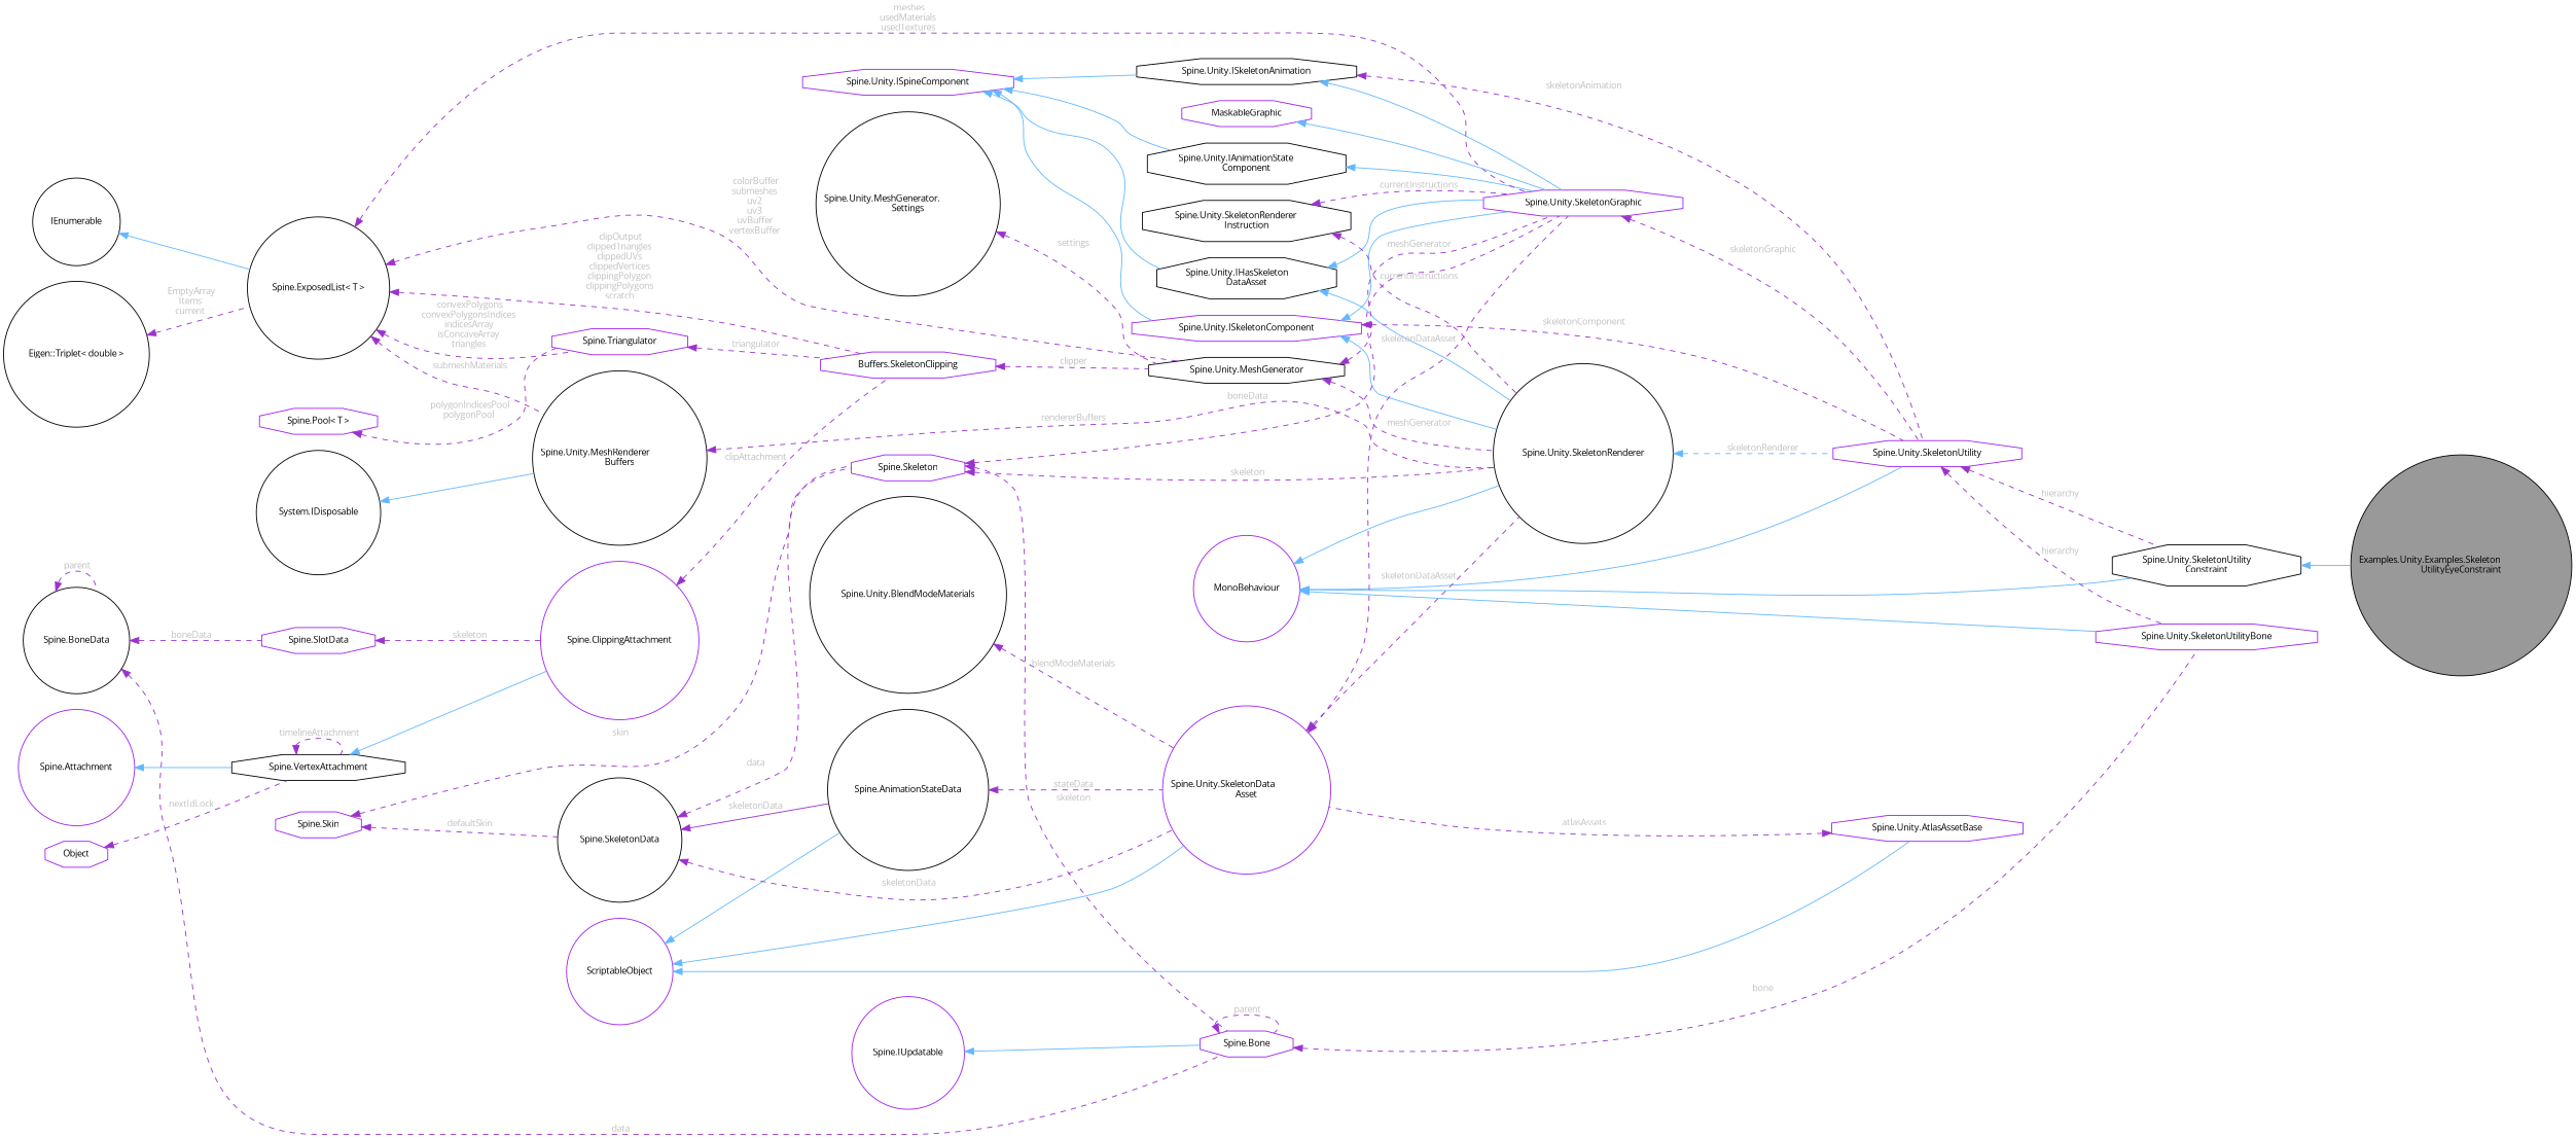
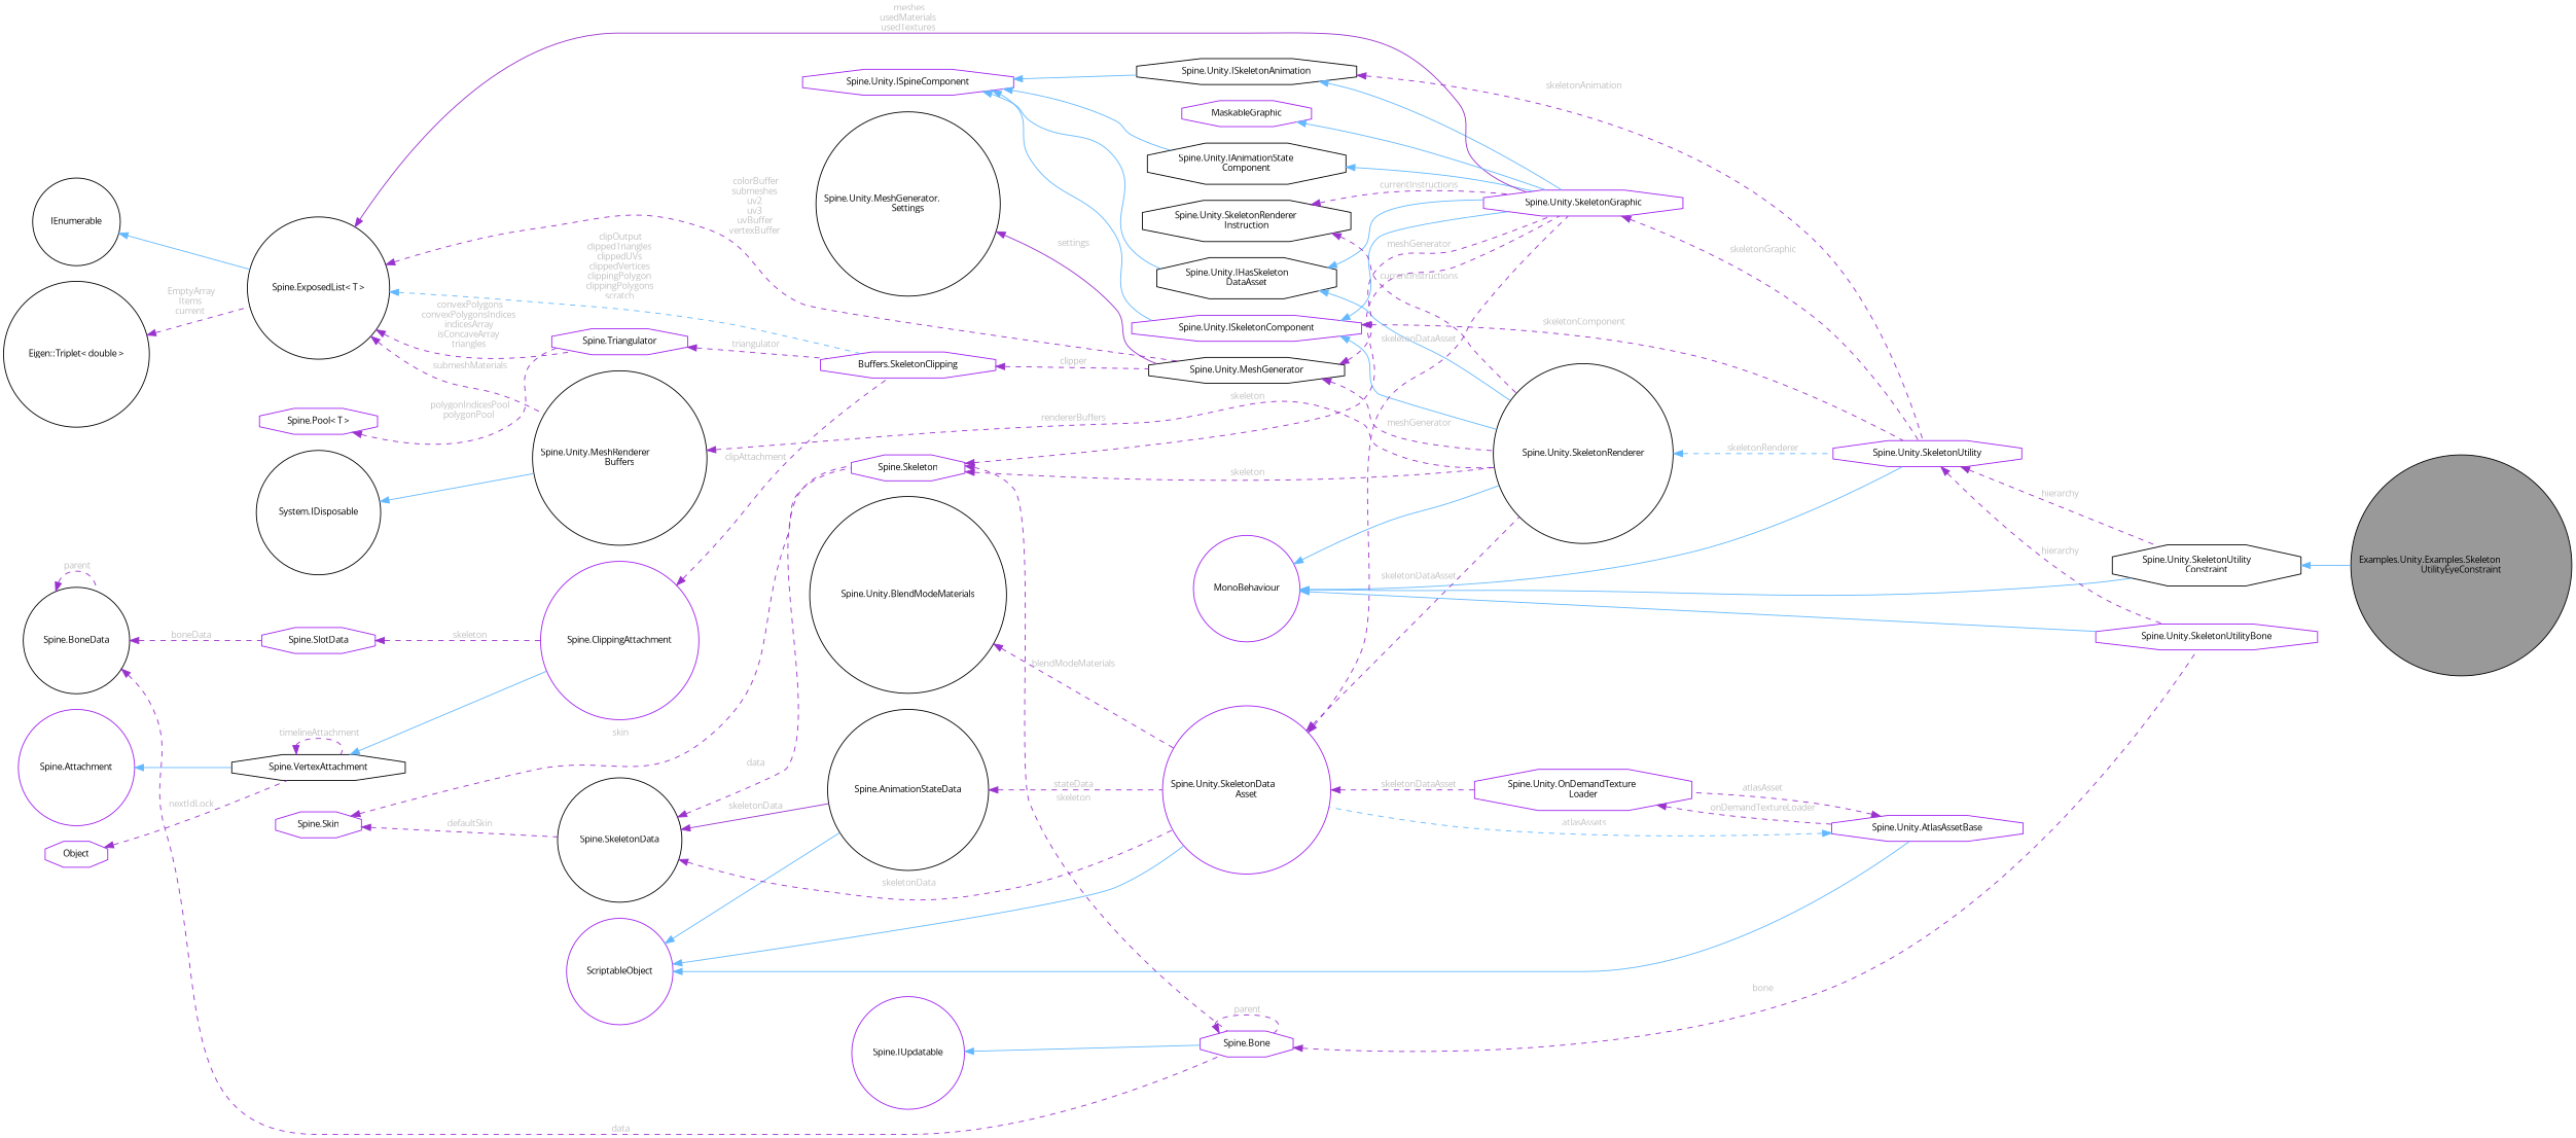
  digraph {
    fontname="Open Sans"
    rankdir=LR
    node [color=purple fillcolor=white fontname="Open Sans" fontsize=10 shape=octagon style=filled]
    edge [color=darkorchid3 dir=back fontname="Open Sans" fontsize=10 labelfontname=Helvetica labelfontsize=10 style=dashed fontcolor=grey]
    n1 [color=black fillcolor=grey60 fontcolor=black height=0.2 label="Examples.Unity.Examples.Skeleton\lUtilityEyeConstraint" shape=circle width=0.4]
    n2 [color=black height=0.2 label="Spine.Unity.SkeletonUtility\lConstraint" width=0.4]
    n3 [height=0.2 label=MonoBehaviour shape=circle width=0.4]
    n4 [height=0.2 label="Spine.Unity.SkeletonUtilityBone" width=0.4]
    n5 [height=0.2 label="Spine.Unity.SkeletonUtility" width=0.4]
    n6 [color=black height=0.2 label="Spine.Unity.SkeletonRenderer" shape=circle width=0.4]
    n7 [height=0.2 label="Spine.Unity.ISkeletonComponent" width=0.4]
    n8 [height=0.2 label="Spine.Unity.SkeletonGraphic" width=0.4]
    n9 [height=0.2 label="Spine.Unity.ISpineComponent" width=0.4]
    n10 [color=black height=0.2 label="Spine.Unity.IHasSkeleton\lDataAsset" width=0.4]
    n11 [color=black height=0.2 label="Spine.Unity.IAnimationState\lComponent" width=0.4]
    n12 [color=black height=0.2 label="Spine.Unity.ISkeletonAnimation" width=0.4]
    n13 [height=0.2 label="Spine.Unity.SkeletonData\lAsset" shape=circle width=0.4]
+   n14 [height=0.2 label="Spine.Unity.OnDemandTexture\lLoader" width=0.4]
    n15 [height=0.2 label="Spine.Unity.AtlasAssetBase" width=0.4]
    n16 [height=0.2 label=ScriptableObject shape=circle width=0.4]
    n17 [color=black height=0.2 label="Spine.AnimationStateData" shape=circle width=0.4]
    n18 [color=black height=0.2 label="Spine.Unity.BlendModeMaterials" shape=circle width=0.4]
    n19 [color=black height=0.2 label="Spine.SkeletonData" shape=circle width=0.4]
    n20 [height=0.2 label="Spine.Skeleton" width=0.4]
    n21 [height=0.2 label="Spine.Bone" width=0.4]
    n22 [height=0.2 label="Spine.Skin" width=0.4]
    n23 [color=black height=0.2 label="Spine.Unity.SkeletonRenderer\lInstruction" width=0.4]
    n24 [color=black height=0.2 label="Spine.Unity.MeshGenerator" width=0.4]
    n25 [color=black height=0.2 label="Spine.Unity.MeshGenerator.\lSettings" shape=circle width=0.4]
    n26 [color=black height=0.2 label="Spine.ExposedList\< T \>" shape=circle width=0.4]
    n27 [height=0.2 label="Buffers.SkeletonClipping" width=0.4]
    n28 [height=0.2 label="Spine.Triangulator" width=0.4]
    n29 [color=black height=0.2 label="Spine.Unity.MeshRenderer\lBuffers" shape=circle width=0.4]
    n30 [color=black height=0.2 label=IEnumerable shape=circle width=0.4]
    n31 [color=black height=0.2 label="Eigen::Triplet\< double \>" shape=circle width=0.4]
    n32 [height=0.2 label="Spine.Pool\< T \>" width=0.4]
    n33 [height=0.2 label="Spine.ClippingAttachment" shape=circle width=0.4]
    n34 [color=black height=0.2 label="Spine.VertexAttachment" width=0.4]
    n35 [height=0.2 label="Spine.Attachment" shape=circle width=0.4]
    n36 [height=0.2 label=Object width=0.4]
    n37 [height=0.2 label="Spine.SlotData" width=0.4]
    n38 [color=black height=0.2 label="Spine.BoneData" shape=circle width=0.4]
    n39 [color=black height=0.2 label="System.IDisposable" shape=circle width=0.4]
    n40 [height=0.2 label=MaskableGraphic width=0.4]
    n41 [height=0.2 label="Spine.IUpdatable" shape=circle width=0.4]
    n2 -> n1 [color=steelblue1 style=solid fontcolor=""]
    n3 -> n2 [color=steelblue1 style=solid fontcolor=""]
    n3 -> n4 [color=steelblue1 style=solid fontcolor=""]
    n3 -> n5 [color=steelblue1 style=solid fontcolor=""]
    n3 -> n6 [color=steelblue1 style=solid fontcolor=""]
    n5 -> n2 [label=" hierarchy"]
    n5 -> n4 [label=" hierarchy"]
    n6 -> n5 [color=steelblue1 label=" skeletonRenderer"]
    n7 -> n5 [label=" skeletonComponent"]
    n7 -> n6 [color=steelblue1 style=solid fontcolor=""]
    n7 -> n8 [color=steelblue1 style=solid fontcolor=""]
    n8 -> n5 [label=" skeletonGraphic"]
    n9 -> n7 [color=steelblue1 style=solid fontcolor=""]
    n9 -> n10 [color=steelblue1 style=solid fontcolor=""]
    n9 -> n11 [color=steelblue1 style=solid fontcolor=""]
    n9 -> n12 [color=steelblue1 style=solid fontcolor=""]
    n10 -> n6 [color=steelblue1 style=solid fontcolor=""]
    n10 -> n8 [color=steelblue1 style=solid fontcolor=""]
    n11 -> n8 [color=steelblue1 style=solid fontcolor=""]
    n12 -> n5 [label=" skeletonAnimation"]
    n12 -> n8 [color=steelblue1 style=solid fontcolor=""]
    n13 -> n6 [label=" skeletonDataAsset"]
    n13 -> n8 [label=" skeletonDataAsset"]
-   n15 -> n13 [label=" atlasAssets"]
+   n13 -> n14 [label=" skeletonDataAsset"]
+   n14 -> n15 [label=" onDemandTextureLoader"]
+   n15 -> n13 [color=steelblue1 label=" atlasAssets"]
+   n15 -> n14 [label=" atlasAsset"]
    n16 -> n13 [color=steelblue1 style=solid fontcolor=""]
    n16 -> n15 [color=steelblue1 style=solid fontcolor=""]
    n16 -> n17 [color=steelblue1 style=solid fontcolor=""]
    n17 -> n13 [label=" stateData"]
    n18 -> n13 [label=" blendModeMaterials"]
    n19 -> n13 [label=" skeletonData"]
    n19 -> n17 [label=" skeletonData" style=solid]
    n19 -> n20 [label=" data"]
    n20 -> n6 [label=" skeleton"]
-   n20 -> n8 [label=" boneData"]
+   n20 -> n8 [label=" skeleton"]
    n20 -> n21 [label=" skeleton"]
    n21 -> n4 [label=" bone"]
    n21 -> n21 [label=" parent"]
    n22 -> n19 [label=" defaultSkin"]
    n22 -> n20 [label=" skin"]
    n23 -> n6 [label=" currentInstructions"]
    n23 -> n8 [label=" currentInstructions"]
    n24 -> n6 [label=" meshGenerator"]
    n24 -> n8 [label=" meshGenerator"]
-   n25 -> n24 [label=" settings"]
-   n26 -> n8 [label=" meshes\nusedMaterials\nusedTextures"]
+   n25 -> n24 [label=" settings" style=solid]
+   n26 -> n8 [label=" meshes\nusedMaterials\nusedTextures" style=solid]
    n26 -> n24 [label=" colorBuffer\nsubmeshes\nuv2\nuv3\nuvBuffer\nvertexBuffer"]
-   n26 -> n27 [label=" clipOutput\nclippedTriangles\nclippedUVs\nclippedVertices\nclippingPolygon\nclippingPolygons\nscratch"]
+   n26 -> n27 [color=steelblue1 label=" clipOutput\nclippedTriangles\nclippedUVs\nclippedVertices\nclippingPolygon\nclippingPolygons\nscratch"]
    n26 -> n28 [label=" convexPolygons\nconvexPolygonsIndices\nindicesArray\nisConcaveArray\ntriangles"]
    n26 -> n29 [label=" submeshMaterials"]
    n27 -> n24 [label=" clipper"]
    n28 -> n27 [label=" triangulator"]
    n29 -> n6 [label=" rendererBuffers"]
    n30 -> n26 [color=steelblue1 style=solid fontcolor=""]
    n31 -> n26 [label=" EmptyArray\nItems\ncurrent"]
    n32 -> n28 [label=" polygonIndicesPool\npolygonPool"]
    n33 -> n27 [label=" clipAttachment"]
    n34 -> n33 [color=steelblue1 style=solid fontcolor=""]
    n34 -> n34 [label=" timelineAttachment"]
    n35 -> n34 [color=steelblue1 style=solid fontcolor=""]
    n36 -> n34 [label=" nextIdLock"]
    n37 -> n33 [label=" skeleton"]
    n38 -> n21 [label=" data"]
    n38 -> n37 [label=" boneData"]
    n38 -> n38 [label=" parent"]
    n39 -> n29 [color=steelblue1 style=solid fontcolor=""]
    n40 -> n8 [color=steelblue1 style=solid fontcolor=""]
    n41 -> n21 [color=steelblue1 style=solid fontcolor=""]
  }
